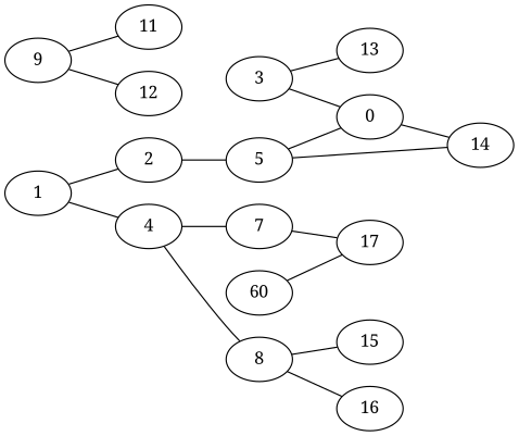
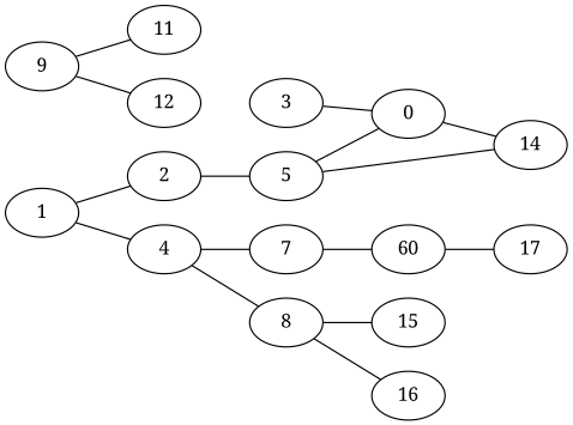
  graph {
    fontname="Noto Serif"
    rankdir=LR
    node [chem=C fontname="Noto Serif"]
    edge [fontname="Noto Serif" valence=1]
    2 [chem=O]
    1
    4
    5
    n5 [label=0]
    3
-   13 [chem=H]
    7 [chem=N]
    8 [chem=N]
    14 [chem=H]
    n11 [chem=O label=60]
    15 [chem=H]
    16 [chem=H]
    9 [chem=N]
    11 [chem=O]
    12 [chem=O]
    17 [chem=H]
    2 -- 5
    1 -- 2
    1 -- 4
    4 -- 7 [valence=2]
    4 -- 8
    5 -- n5 [valence=2]
    5 -- 14
    n5 -- 14
    3 -- n5
-   3 -- 13
-   7 -- 17
+   7 -- n11
    8 -- 15
    8 -- 16
    n11 -- 17
    9 -- 11 [valence=2]
    9 -- 12
  }
